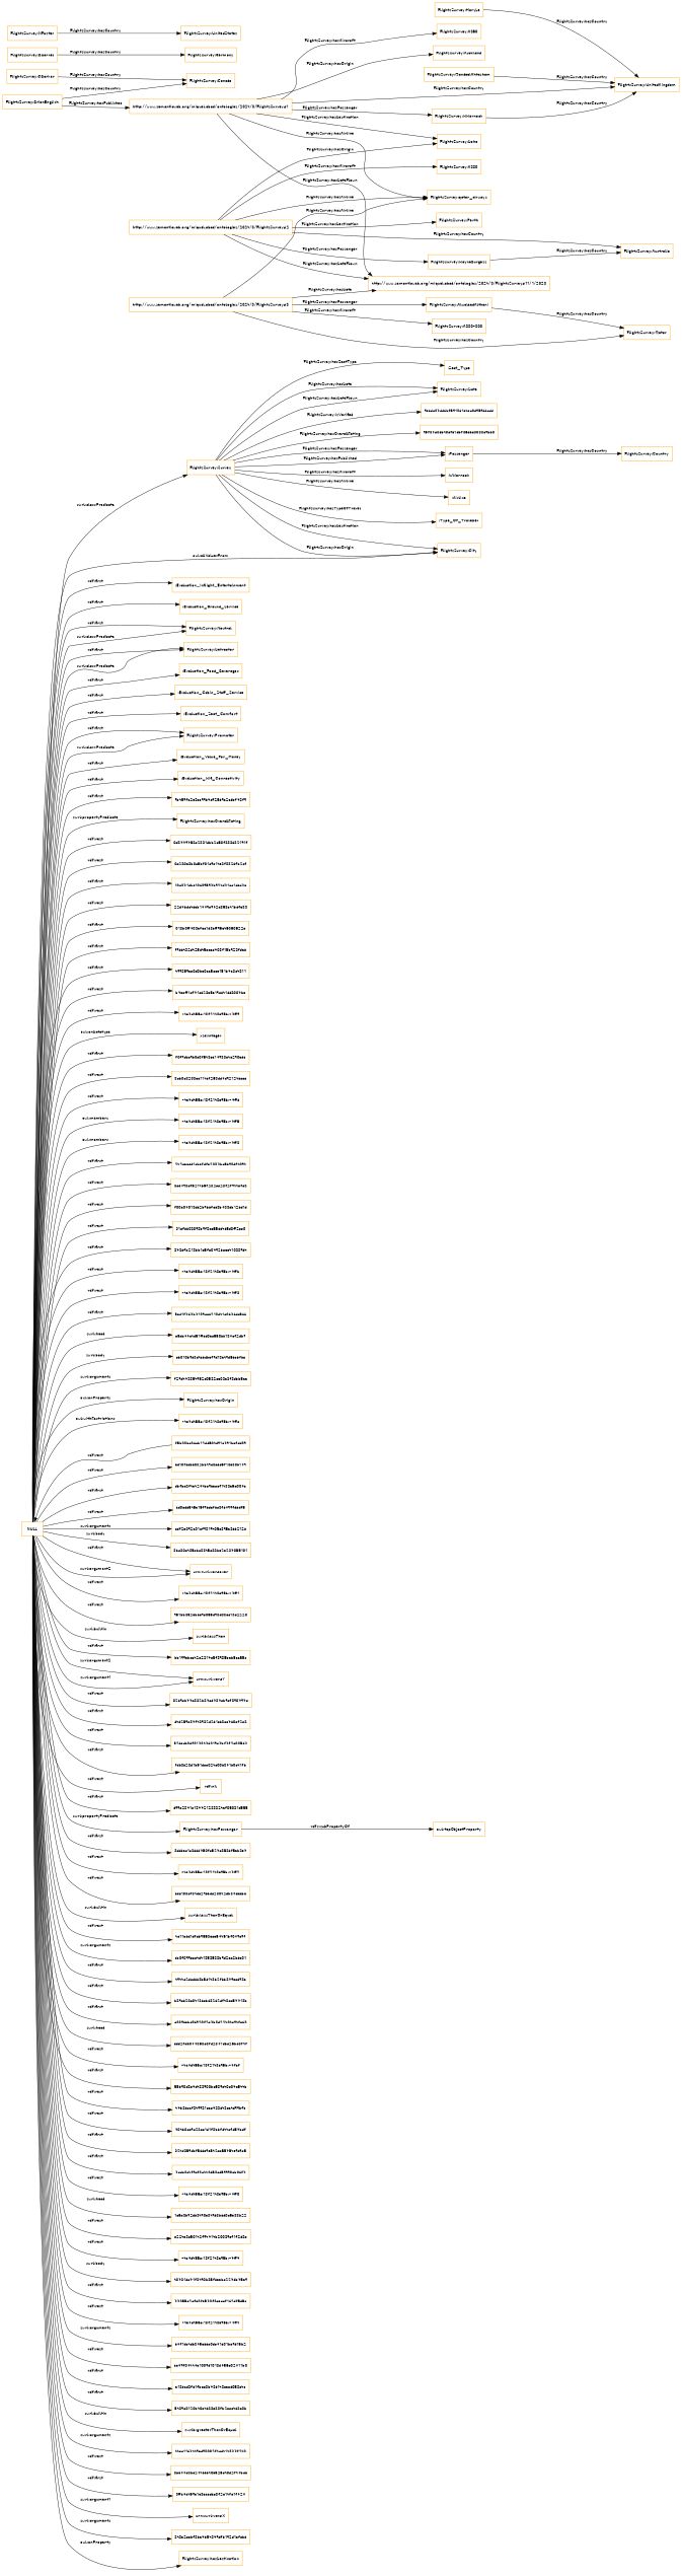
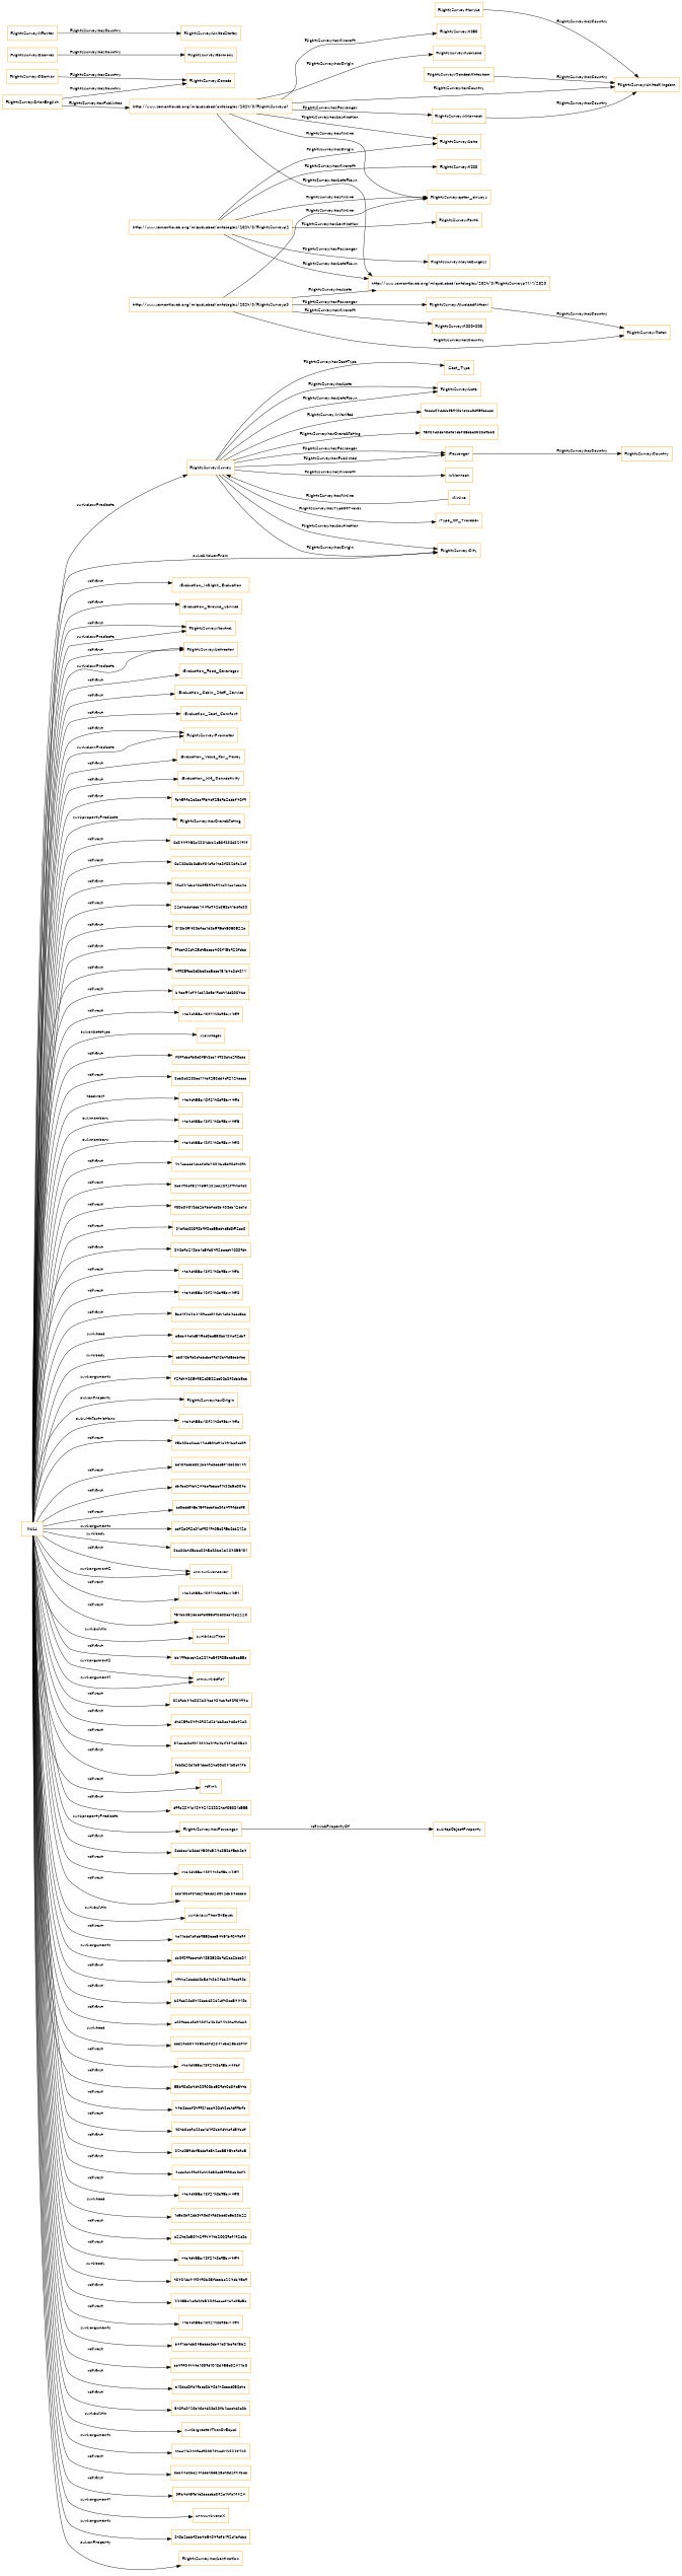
  digraph {
    fontname="Patrick Hand"
    rankdir=LR
    node [color=orange fontname="Patrick Hand" shape=rectangle]
    edge [fontname="Patrick Hand"]
    ":Passenger"
    "FlightsSurvey:Country"
    "FlightsSurvey:Survey"
    n4 [label=":WWarnock"]
    ":Airline"
    ":Type_Of_Traveller"
    "FlightsSurvey:City"
    ":Seat_Type"
    "FlightsSurvey:Date"
    "9e6dc87dd6bf591861e4ec0d95966add"
    "95f87c86b40afe1dbf35dea3083c9b60"
    NULL
-   ":Evaluation_Inflight_Entertainment"
+   ":Evaluation_Inflight_Entertainment" [label=":Evaluation_Inflight_Evaluation"]
    ":Evaluation_Ground_Service"
    "FlightsSurvey:Neutral"
    "FlightsSurvey:Detractor"
    ":Evaluation_Food_Beverages"
    ":Evaluation_Cabin_Staff_Service"
    ":Evaluation_Seat_Comfort"
    "FlightsSurvey:Promoter"
    ":Evaluation_Value_For_Money"
    ":Evaluation_Wifi_Connectivity"
    "9b459fe2e3ee9967df2569e2e6bf73f9"
    "FlightsSurvey:hasOverallRating"
    "0d8779753c2831dbb2c50f383682191f"
    "0a230e3b0c5bf01c9a14e3f8826fb2cf"
    "10c371dbe10639597b924d71ac1dea7e"
    "22d7bdc46eb1779c972a858c41b6fe83"
    "018b0ff703efea1d8eff95e45050522a"
    f966432d425d45aaec708f15b923fde6
    "499859ea0d0be0ee5cce151b7e8c4811"
    b7eaff1af71c623e5e19a641dd3007be
    "-4e7d455c:18f2148e95b:-7ff9"
    "xsd:integer"
    f0f9dec960a0f548ce17938a4c290ede
    "8cb0c8203ea114ef253dd7d921246caa"
    "-4e7d455c:18f2148e95b:-7ff6"
    "-4e7d455c:18f2148e95b:-7ff5"
    "-4e7d455c:18f2148e95b:-7ff8"
    "242ceedd1abefdfe2387bc5698df4094"
    "8cd793cf5214b5f282cc23f2f944afc3"
    f00e07013d62b9b6fc63b7336b126d1d
    "01af6603098b9f8ac5566465d0ff2ac0"
    "3736fb218bb1a5fa0792baee41038964"
    "-4e7d455c:18f2148e95b:-7ffb"
    "-4e7d455c:18f2148e95b:-7ff3"
-   "5ed1f767b7189ca6218d41c0676dc566"
+   "5ed1f767b7189ca6218d41c0676dc566" [label="5ed1f767b7189ca6018d41c0676dc566"]
    a5da77a4d51ffed0ec55066137cf2db9
    ab010b968d4e6dbef9d13e49d56cbf6a
    f29d473854952d0532ce03e3f8dbb5ee
    "FlightsSurvey:hasOrigin"
    "-4e7d455c:18f2148e95b:-7ffa"
    f5b38ba36cb12dd504d91a791bafdd89
    ed10f6d66082bb49c8adc5f13e806179
    dbfba3f4e4274ba96ecaf1483e5a007e
    ed0ed6545e15f96daf6c3f6799fd6df5
    adf2e092e01cf9819405c895e3662126
    "8bc30a485abc8845a33be2e237055101"
    "urn:swrl:var#over"
    "-4e7d455c:18f2148e95b:-7ff1"
    "951bb852eb6a9c055d98a08ac13a2220"
    "swrlb:lessThan"
    bb199ebae42a2317a5f8985beb5ee55d
-   "urn:swrl:var#Y"
+   "urn:swrl:var#Y" [label="urn:swrl:bdf#Y"]
    "0269cb77a832b37cd737cb9cf890797c"
    d4d259a87f43932d261a68ac760cf2c3
    "526ede8df3178476319c7bf7f2c08567"
    fd63623d1b51dcc024c00687160c41fb
    "rdf:nil"
    d99c2871c137721288324ef05031d555
    "FlightsSurvey:hasPassenger"
    "8dd6ec1c3666750fc527a8536f5eb3e7"
    "-4e7d455c:18f2148e95b:-7ff2"
    "6da103cf84da296edc28042db87daab6"
    "swrlb:lessThanOrEqual"
    "4a11e6d1dfab9553eae57451bf079c9f"
    eb0f099aca4d41853538b9d2ea2b6e01
    "4944c2dad663b5d148b2f6b379ea698e"
    b39c620c04136ab68262df48aa57718b
    c3896ebd86920f2a7b8d22404c94fa63
    add2fde077858c8fd2871dbc25bc8f4f
    "-4e7d455c:18f2148e95b:-7fef"
    "55b90d8c7d483900bc589a40c07a544b"
    "47b86cef349931cec733643ae4d99bfb"
    "704b0ca9c23aa1d1f8bbfd44cfd57bdf"
    "024d359dbf566e9e542aa55754e9dfc5"
    "7cda8c4f9af8c443658cd59990ab06f7"
    "-4e7d455c:18f2148e95b:-7ff0"
    "1c5a3b92d63490e84968b6d0c5e88b22"
    a224e8c50142f94714b20039cf1f2d3c
    "-4e7d455c:18f2148e95b:-7ff7"
    "40731dc71f8490b35f6eebc2276b75e9"
    "77355a2cfe3fe573f3ceccf162df5d5a"
    "-4e7d455c:18f2148e95b:-7ff4"
    "67f1dc4d6375e66c0dc71e01ba9615b2"
    ea79f07447e1009d1018d755c02711b0
    e186ed3f61fbaa8b786148aead058c4e
    "5439c3120b40a4633e38fb2aca463a8b"
    "swrlb:greaterThanOrEqual"
    "44ac1167449ed98002f4cd414377f243"
    "8ae77c3ba274eee40e525c40d2f47bc6"
    "0ffe7e459e1e8eaedec8f2a14fa1f727"
    "urn:swrl:var#X"
    "348e2cabf8be7b54379dfb192d1afcb6"
    "FlightsSurvey:hasDestination"
    "owl:topObjectProperty"
    "FlightsSurvey:CBarker"
    "FlightsSurvey:Canada"
    "FlightsSurvey:MaryLe"
    "FlightsSurvey:UnitedKingdom"
    "FlightsSurvey:BrianEnglish"
    "http://www.semanticweb.org/miquel.abad/ontologies/2024/3/FlightsSurvey#1"
    "http://www.semanticweb.org/miquel.abad/ontologies/2024/3/FlightsSurvey#11/1/2023"
    "FlightsSurvey:qatar_airways"
    "FlightsSurvey:WWarnock"
    "FlightsSurvey:Doha"
    "FlightsSurvey:A350"
    "FlightsSurvey:Auckland"
    "FlightsSurvey:WayneBurgess"
-   "FlightsSurvey:Australia"
    "FlightsSurvey:QandeelAhtasham"
    "http://www.semanticweb.org/miquel.abad/ontologies/2024/3/FlightsSurvey#3"
    "FlightsSurvey:AlwaleedAlthani"
    "FlightsSurvey:Qatar"
    "FlightsSurvey:A380-800"
    "FlightsSurvey:BDarnel"
    "FlightsSurvey:Germany"
    "http://www.semanticweb.org/miquel.abad/ontologies/2024/3/FlightsSurvey#2"
    "FlightsSurvey:A380"
    "FlightsSurvey:Perth"
    "FlightsSurvey:NFoster"
    "FlightsSurvey:UnitedStates"
    ":Passenger" -> "FlightsSurvey:Country" [label="FlightsSurvey:hasCountry"]
    "FlightsSurvey:Survey" -> ":Passenger" [label="FlightsSurvey:hasPassenger"]
    "FlightsSurvey:Survey" -> ":Passenger" [label="FlightsSurvey:hasPublished"]
    "FlightsSurvey:Survey" -> n4 [label="FlightsSurvey:hasAircraft"]
-   "FlightsSurvey:Survey" -> ":Airline" [label="FlightsSurvey:hasAirline"]
+   ":Airline" -> "FlightsSurvey:Survey" [label="FlightsSurvey:hasAirline"]
    "FlightsSurvey:Survey" -> ":Type_Of_Traveller" [label="FlightsSurvey:hasTypeOfTravel"]
    "FlightsSurvey:Survey" -> "FlightsSurvey:City" [label="FlightsSurvey:hasOrigin"]
    "FlightsSurvey:Survey" -> "FlightsSurvey:City" [label="FlightsSurvey:hasDestination"]
    "FlightsSurvey:Survey" -> ":Seat_Type" [label="FlightsSurvey:hasSeatType"]
    "FlightsSurvey:Survey" -> "FlightsSurvey:Date" [label="FlightsSurvey:hasDateFlown"]
    "FlightsSurvey:Survey" -> "FlightsSurvey:Date" [label="FlightsSurvey:hasDate"]
    "FlightsSurvey:Survey" -> "9e6dc87dd6bf591861e4ec0d95966add" [label="FlightsSurvey:isVerified"]
    "FlightsSurvey:Survey" -> "95f87c86b40afe1dbf35dea3083c9b60" [label="FlightsSurvey:hasOverallRating"]
    NULL -> "FlightsSurvey:Survey" [label="swrl:classPredicate"]
    NULL -> "FlightsSurvey:City" [label="owl:allValuesFrom"]
    NULL -> ":Evaluation_Inflight_Entertainment" [label="rdf:first"]
    NULL -> ":Evaluation_Ground_Service" [label="rdf:first"]
    NULL -> "FlightsSurvey:Neutral" [label="rdf:first"]
    NULL -> "FlightsSurvey:Neutral" [label="swrl:classPredicate"]
    NULL -> "FlightsSurvey:Detractor" [label="rdf:first"]
    NULL -> "FlightsSurvey:Detractor" [label="swrl:classPredicate"]
    NULL -> ":Evaluation_Food_Beverages" [label="rdf:first"]
    NULL -> ":Evaluation_Cabin_Staff_Service" [label="rdf:first"]
    NULL -> ":Evaluation_Seat_Comfort" [label="rdf:first"]
    NULL -> "FlightsSurvey:Promoter" [label="rdf:first"]
    NULL -> "FlightsSurvey:Promoter" [label="swrl:classPredicate"]
    NULL -> ":Evaluation_Value_For_Money" [label="rdf:first"]
    NULL -> ":Evaluation_Wifi_Connectivity" [label="rdf:first"]
    NULL -> "9b459fe2e3ee9967df2569e2e6bf73f9" [label="rdf:first"]
    NULL -> "FlightsSurvey:hasOverallRating" [label="swrl:propertyPredicate"]
    NULL -> "0d8779753c2831dbb2c50f383682191f" [label="rdf:rest"]
    NULL -> "0a230e3b0c5bf01c9a14e3f8826fb2cf" [label="rdf:rest"]
    NULL -> "10c371dbe10639597b924d71ac1dea7e" [label="rdf:first"]
    NULL -> "22d7bdc46eb1779c972a858c41b6fe83" [label="rdf:rest"]
    NULL -> "018b0ff703efea1d8eff95e45050522a" [label="rdf:first"]
    NULL -> f966432d425d45aaec708f15b923fde6 [label="rdf:first"]
    NULL -> "499859ea0d0be0ee5cce151b7e8c4811" [label="rdf:first"]
    NULL -> b7eaff1af71c623e5e19a641dd3007be [label="rdf:rest"]
    NULL -> "-4e7d455c:18f2148e95b:-7ff9" [label="rdf:rest"]
    NULL -> "xsd:integer" [label="owl:onDatatype"]
    NULL -> f0f9dec960a0f548ce17938a4c290ede [label="rdf:first"]
    NULL -> "8cb0c8203ea114ef253dd7d921246caa" [label="rdf:rest"]
-   NULL -> "-4e7d455c:18f2148e95b:-7ff6" [label="rdf:rest"]
+   NULL -> "-4e7d455c:18f2148e95b:-7ff6" [label="head:rest"]
    NULL -> "-4e7d455c:18f2148e95b:-7ff5" [label="owl:members"]
    NULL -> "-4e7d455c:18f2148e95b:-7ff8" [label="owl:members"]
    NULL -> "242ceedd1abefdfe2387bc5698df4094" [label="rdf:first"]
    NULL -> "8cd793cf5214b5f282cc23f2f944afc3" [label="rdf:rest"]
    NULL -> f00e07013d62b9b6fc63b7336b126d1d [label="rdf:rest"]
    NULL -> "01af6603098b9f8ac5566465d0ff2ac0" [label="rdf:rest"]
    NULL -> "3736fb218bb1a5fa0792baee41038964" [label="rdf:first"]
    NULL -> "-4e7d455c:18f2148e95b:-7ffb" [label="rdf:rest"]
    NULL -> "-4e7d455c:18f2148e95b:-7ff3" [label="rdf:rest"]
    NULL -> "5ed1f767b7189ca6218d41c0676dc566" [label="rdf:first"]
    NULL -> a5da77a4d51ffed0ec55066137cf2db9 [label="swrl:head"]
    NULL -> ab010b968d4e6dbef9d13e49d56cbf6a [label="swrl:body"]
    NULL -> f29d473854952d0532ce03e3f8dbb5ee [label="swrl:arguments"]
    NULL -> "FlightsSurvey:hasOrigin" [label="owl:onProperty"]
    NULL -> "-4e7d455c:18f2148e95b:-7ffa" [label="owl:withRestrictions"]
-   f5b38ba36cb12dd504d91a791bafdd89 -> NULL [label="rdf:rest"]
+   NULL -> f5b38ba36cb12dd504d91a791bafdd89 [label="rdf:rest"]
    NULL -> ed10f6d66082bb49c8adc5f13e806179 [label="rdf:rest"]
    NULL -> dbfba3f4e4274ba96ecaf1483e5a007e [label="rdf:first"]
    NULL -> ed0ed6545e15f96daf6c3f6799fd6df5 [label="rdf:rest"]
    NULL -> adf2e092e01cf9819405c895e3662126 [label="swrl:arguments"]
    NULL -> "8bc30a485abc8845a33be2e237055101" [label="swrl:body"]
    NULL -> "urn:swrl:var#over" [label="rdf:first"]
    NULL -> "urn:swrl:var#over" [label="swrl:argument2"]
    NULL -> "-4e7d455c:18f2148e95b:-7ff1" [label="rdf:rest"]
    NULL -> "951bb852eb6a9c055d98a08ac13a2220" [label="rdf:rest"]
    NULL -> "swrlb:lessThan" [label="swrl:builtin"]
    NULL -> bb199ebae42a2317a5f8985beb5ee55d [label="rdf:first"]
    NULL -> "urn:swrl:var#Y" [label="swrl:argument2"]
    NULL -> "urn:swrl:var#Y" [label="swrl:argument1"]
    NULL -> "0269cb77a832b37cd737cb9cf890797c" [label="rdf:rest"]
    NULL -> d4d259a87f43932d261a68ac760cf2c3 [label="rdf:first"]
    NULL -> "526ede8df3178476319c7bf7f2c08567" [label="rdf:rest"]
    NULL -> fd63623d1b51dcc024c00687160c41fb [label="rdf:first"]
    NULL -> "rdf:nil" [label="rdf:rest"]
    NULL -> d99c2871c137721288324ef05031d555 [label="rdf:first"]
    NULL -> "FlightsSurvey:hasPassenger" [label="swrl:propertyPredicate"]
    NULL -> "8dd6ec1c3666750fc527a8536f5eb3e7" [label="rdf:first"]
    NULL -> "-4e7d455c:18f2148e95b:-7ff2" [label="rdf:rest"]
    NULL -> "6da103cf84da296edc28042db87daab6" [label="rdf:rest"]
    NULL -> "swrlb:lessThanOrEqual" [label="swrl:builtin"]
    NULL -> "4a11e6d1dfab9553eae57451bf079c9f" [label="rdf:rest"]
    NULL -> eb0f099aca4d41853538b9d2ea2b6e01 [label="swrl:arguments"]
    NULL -> "4944c2dad663b5d148b2f6b379ea698e" [label="rdf:first"]
    NULL -> b39c620c04136ab68262df48aa57718b [label="rdf:first"]
    NULL -> c3896ebd86920f2a7b8d22404c94fa63 [label="rdf:first"]
    NULL -> add2fde077858c8fd2871dbc25bc8f4f [label="swrl:head"]
    NULL -> "-4e7d455c:18f2148e95b:-7fef" [label="rdf:rest"]
    NULL -> "55b90d8c7d483900bc589a40c07a544b" [label="rdf:first"]
    NULL -> "47b86cef349931cec733643ae4d99bfb" [label="rdf:rest"]
    NULL -> "704b0ca9c23aa1d1f8bbfd44cfd57bdf" [label="rdf:rest"]
    NULL -> "024d359dbf566e9e542aa55754e9dfc5" [label="rdf:first"]
    NULL -> "7cda8c4f9af8c443658cd59990ab06f7" [label="rdf:first"]
    NULL -> "-4e7d455c:18f2148e95b:-7ff0" [label="rdf:rest"]
    NULL -> "1c5a3b92d63490e84968b6d0c5e88b22" [label="swrl:head"]
    NULL -> a224e8c50142f94714b20039cf1f2d3c [label="rdf:rest"]
    NULL -> "-4e7d455c:18f2148e95b:-7ff7" [label="rdf:rest"]
    NULL -> "40731dc71f8490b35f6eebc2276b75e9" [label="swrl:body"]
    NULL -> "77355a2cfe3fe573f3ceccf162df5d5a" [label="rdf:first"]
    NULL -> "-4e7d455c:18f2148e95b:-7ff4" [label="rdf:rest"]
    NULL -> "67f1dc4d6375e66c0dc71e01ba9615b2" [label="swrl:arguments"]
    NULL -> ea79f07447e1009d1018d755c02711b0 [label="rdf:rest"]
    NULL -> e186ed3f61fbaa8b786148aead058c4e [label="rdf:first"]
    NULL -> "5439c3120b40a4633e38fb2aca463a8b" [label="rdf:first"]
    NULL -> "swrlb:greaterThanOrEqual" [label="swrl:builtin"]
    NULL -> "44ac1167449ed98002f4cd414377f243" [label="swrl:arguments"]
    NULL -> "8ae77c3ba274eee40e525c40d2f47bc6" [label="rdf:rest"]
    NULL -> "0ffe7e459e1e8eaedec8f2a14fa1f727" [label="rdf:first"]
    NULL -> "urn:swrl:var#X" [label="swrl:argument1"]
    NULL -> "348e2cabf8be7b54379dfb192d1afcb6" [label="swrl:arguments"]
    NULL -> "FlightsSurvey:hasDestination" [label="owl:onProperty"]
    "FlightsSurvey:hasPassenger" -> "owl:topObjectProperty" [label="rdfs:subPropertyOf"]
    "FlightsSurvey:CBarker" -> "FlightsSurvey:Canada" [label="FlightsSurvey:hasCountry"]
    "FlightsSurvey:MaryLe" -> "FlightsSurvey:UnitedKingdom" [label="FlightsSurvey:hasCountry"]
    "FlightsSurvey:BrianEnglish" -> "FlightsSurvey:Canada" [label="FlightsSurvey:hasCountry"]
    "FlightsSurvey:BrianEnglish" -> "http://www.semanticweb.org/miquel.abad/ontologies/2024/3/FlightsSurvey#1" [label="FlightsSurvey:hasPublished"]
    "http://www.semanticweb.org/miquel.abad/ontologies/2024/3/FlightsSurvey#1" -> "FlightsSurvey:UnitedKingdom" [label="FlightsSurvey:hasCountry"]
    "http://www.semanticweb.org/miquel.abad/ontologies/2024/3/FlightsSurvey#1" -> "http://www.semanticweb.org/miquel.abad/ontologies/2024/3/FlightsSurvey#11/1/2023" [label="FlightsSurvey:hasDateFlown"]
    "http://www.semanticweb.org/miquel.abad/ontologies/2024/3/FlightsSurvey#1" -> "FlightsSurvey:qatar_airways" [label="FlightsSurvey:hasAirline"]
    "http://www.semanticweb.org/miquel.abad/ontologies/2024/3/FlightsSurvey#1" -> "FlightsSurvey:WWarnock" [label="FlightsSurvey:hasPassenger"]
    "http://www.semanticweb.org/miquel.abad/ontologies/2024/3/FlightsSurvey#1" -> "FlightsSurvey:Doha" [label="FlightsSurvey:hasDestination"]
    "http://www.semanticweb.org/miquel.abad/ontologies/2024/3/FlightsSurvey#1" -> "FlightsSurvey:A350" [label="FlightsSurvey:hasAircraft"]
    "http://www.semanticweb.org/miquel.abad/ontologies/2024/3/FlightsSurvey#1" -> "FlightsSurvey:Auckland" [label="FlightsSurvey:hasOrigin"]
    "FlightsSurvey:WWarnock" -> "FlightsSurvey:UnitedKingdom" [label="FlightsSurvey:hasCountry"]
-   "FlightsSurvey:WayneBurgess" -> "FlightsSurvey:Australia" [label="FlightsSurvey:hasCountry"]
    "FlightsSurvey:QandeelAhtasham" -> "FlightsSurvey:UnitedKingdom" [label="FlightsSurvey:hasCountry"]
    "http://www.semanticweb.org/miquel.abad/ontologies/2024/3/FlightsSurvey#3" -> "http://www.semanticweb.org/miquel.abad/ontologies/2024/3/FlightsSurvey#11/1/2023" [label="FlightsSurvey:hasDate"]
    "http://www.semanticweb.org/miquel.abad/ontologies/2024/3/FlightsSurvey#3" -> "FlightsSurvey:qatar_airways" [label="FlightsSurvey:hasAirline"]
    "http://www.semanticweb.org/miquel.abad/ontologies/2024/3/FlightsSurvey#3" -> "FlightsSurvey:AlwaleedAlthani" [label="FlightsSurvey:hasPassenger"]
    "http://www.semanticweb.org/miquel.abad/ontologies/2024/3/FlightsSurvey#3" -> "FlightsSurvey:Qatar" [label="FlightsSurvey:hasCountry"]
    "http://www.semanticweb.org/miquel.abad/ontologies/2024/3/FlightsSurvey#3" -> "FlightsSurvey:A380-800" [label="FlightsSurvey:hasAircraft"]
    "FlightsSurvey:AlwaleedAlthani" -> "FlightsSurvey:Qatar" [label="FlightsSurvey:hasCountry"]
    "FlightsSurvey:BDarnel" -> "FlightsSurvey:Germany" [label="FlightsSurvey:hasCountry"]
    "http://www.semanticweb.org/miquel.abad/ontologies/2024/3/FlightsSurvey#2" -> "http://www.semanticweb.org/miquel.abad/ontologies/2024/3/FlightsSurvey#11/1/2023" [label="FlightsSurvey:hasDateFlown"]
    "http://www.semanticweb.org/miquel.abad/ontologies/2024/3/FlightsSurvey#2" -> "FlightsSurvey:qatar_airways" [label="FlightsSurvey:hasAirline"]
    "http://www.semanticweb.org/miquel.abad/ontologies/2024/3/FlightsSurvey#2" -> "FlightsSurvey:Doha" [label="FlightsSurvey:hasOrigin"]
    "http://www.semanticweb.org/miquel.abad/ontologies/2024/3/FlightsSurvey#2" -> "FlightsSurvey:WayneBurgess" [label="FlightsSurvey:hasPassenger"]
-   "http://www.semanticweb.org/miquel.abad/ontologies/2024/3/FlightsSurvey#2" -> "FlightsSurvey:Australia" [label="FlightsSurvey:hasCountry"]
    "http://www.semanticweb.org/miquel.abad/ontologies/2024/3/FlightsSurvey#2" -> "FlightsSurvey:A380" [label="FlightsSurvey:hasAircraft"]
    "http://www.semanticweb.org/miquel.abad/ontologies/2024/3/FlightsSurvey#2" -> "FlightsSurvey:Perth" [label="FlightsSurvey:hasDestination"]
    "FlightsSurvey:NFoster" -> "FlightsSurvey:UnitedStates" [label="FlightsSurvey:hasCountry"]
  }
